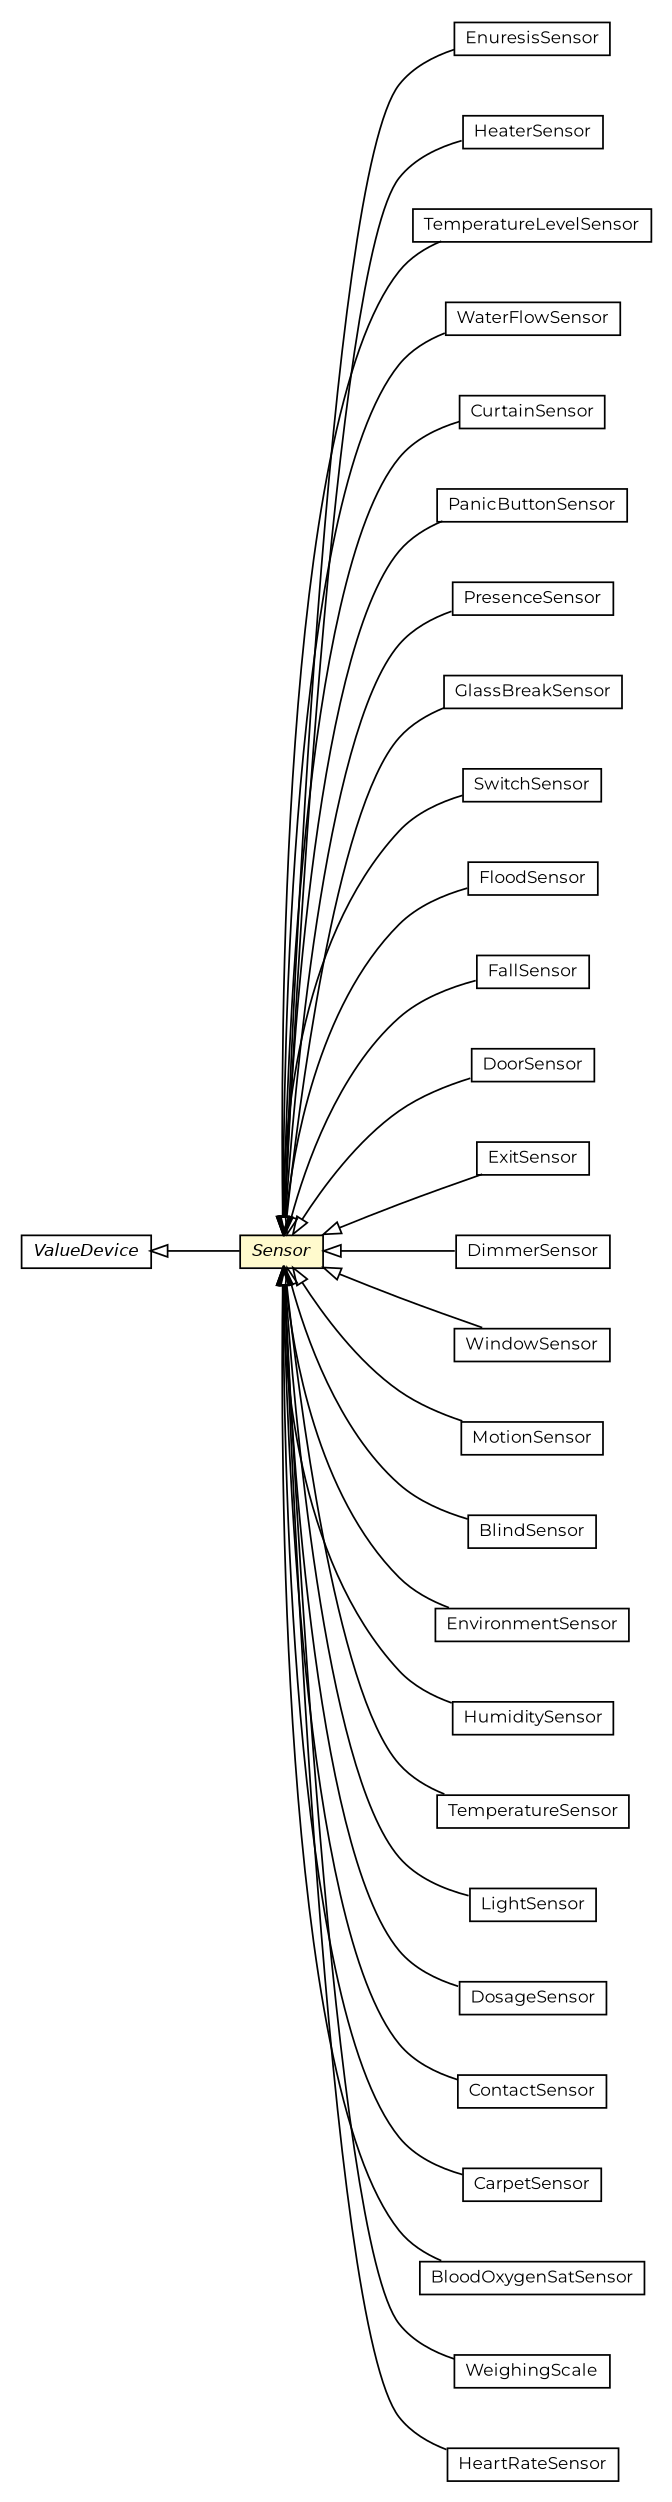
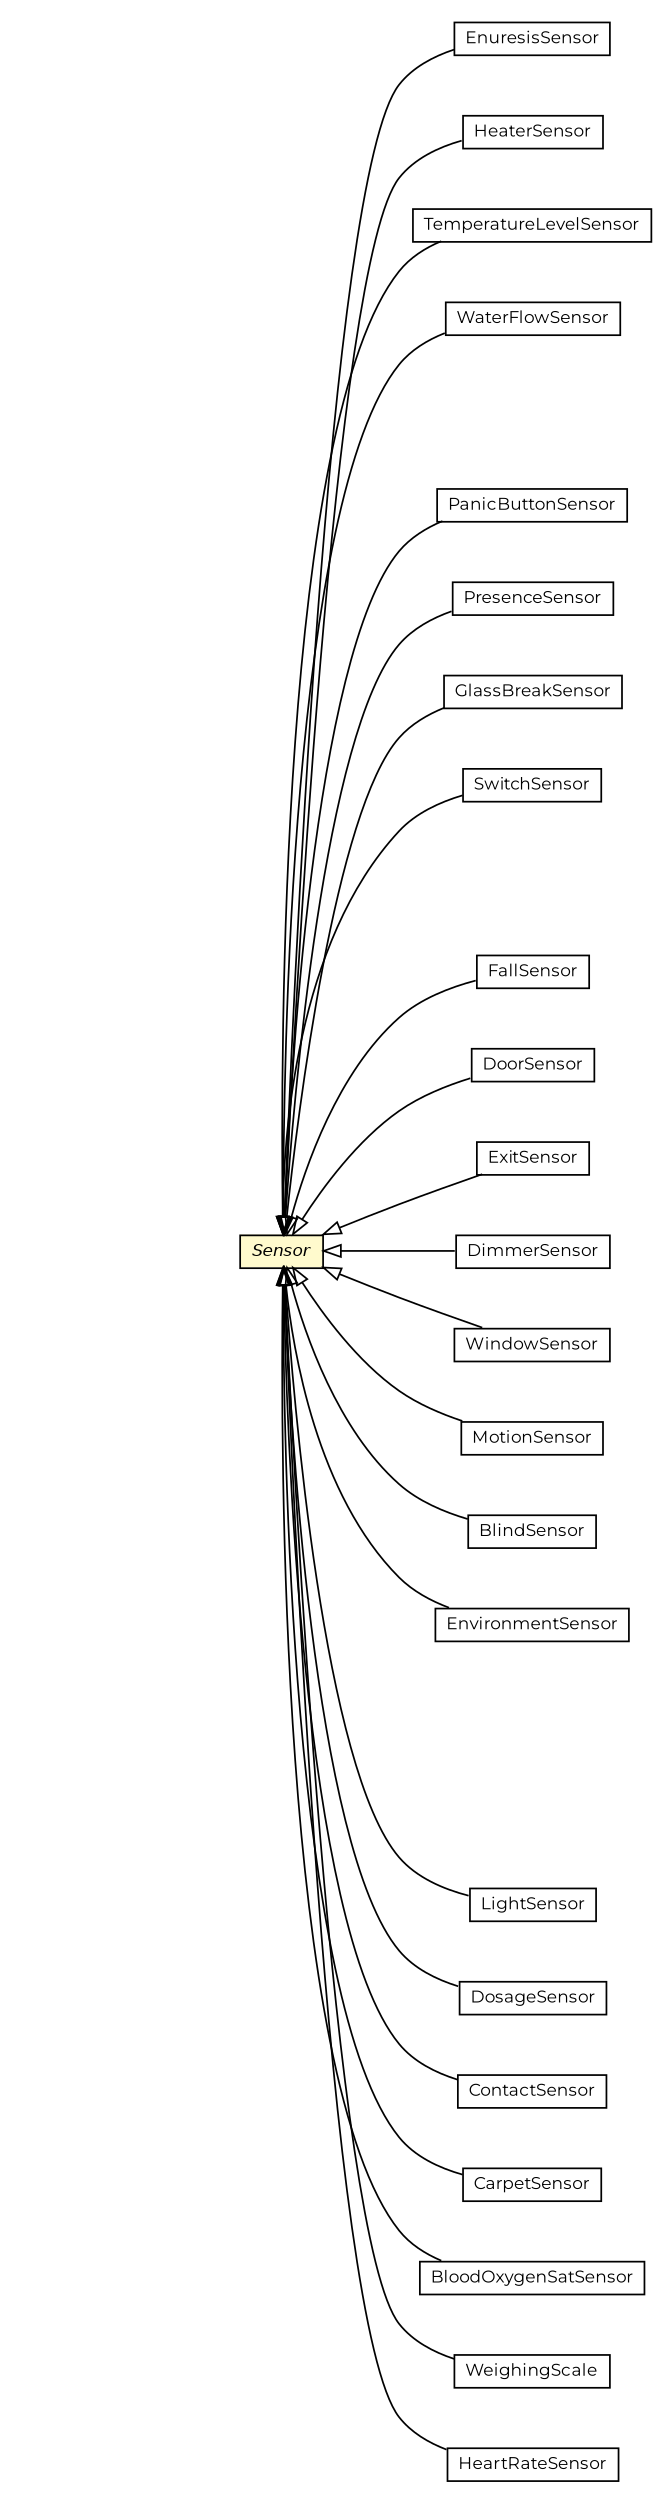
  digraph {
    fontname=Montserrat
    nodesep=0.25
    rankdir=LR
    ranksep=0.5
    node [fontcolor=black fontname=Montserrat fontsize=10.0 shape=plaintext]
    edge [arrowtail=empty dir=back fontname=Montserrat fontsize=10 headport=p labelfontname=Helvetica labelfontsize=10 tailport=p]
-   n1 [label=<<table title="org.universAAL.ontology.device.ValueDevice" border="0" cellborder="1" cellspacing="0" cellpadding="2" port="p" href="./ValueDevice.html"> 		<tr><td><table border="0" cellspacing="0" cellpadding="1"> <tr><td align="center" balign="center"><font face="Helvetica-Oblique"> ValueDevice </font></td></tr> 		</table></td></tr> 		</table>>]
    n2 [label=<<table title="org.universAAL.ontology.device.Sensor" border="0" cellborder="1" cellspacing="0" cellpadding="2" port="p" bgcolor="lemonChiffon" href="./Sensor.html"> 		<tr><td><table border="0" cellspacing="0" cellpadding="1"> <tr><td align="center" balign="center"><font face="Helvetica-Oblique"> Sensor </font></td></tr> 		</table></td></tr> 		</table>>]
    n3 [label=<<table title="org.universAAL.ontology.device.EnuresisSensor" border="0" cellborder="1" cellspacing="0" cellpadding="2" port="p" href="./EnuresisSensor.html"> 		<tr><td><table border="0" cellspacing="0" cellpadding="1"> <tr><td align="center" balign="center"> EnuresisSensor </td></tr> 		</table></td></tr> 		</table>>]
    n4 [label=<<table title="org.universAAL.ontology.device.HeaterSensor" border="0" cellborder="1" cellspacing="0" cellpadding="2" port="p" href="./HeaterSensor.html"> 		<tr><td><table border="0" cellspacing="0" cellpadding="1"> <tr><td align="center" balign="center"> HeaterSensor </td></tr> 		</table></td></tr> 		</table>>]
    n5 [label=<<table title="org.universAAL.ontology.device.TemperatureLevelSensor" border="0" cellborder="1" cellspacing="0" cellpadding="2" port="p" href="./TemperatureLevelSensor.html"> 		<tr><td><table border="0" cellspacing="0" cellpadding="1"> <tr><td align="center" balign="center"> TemperatureLevelSensor </td></tr> 		</table></td></tr> 		</table>>]
    n6 [label=<<table title="org.universAAL.ontology.device.WaterFlowSensor" border="0" cellborder="1" cellspacing="0" cellpadding="2" port="p" href="./WaterFlowSensor.html"> 		<tr><td><table border="0" cellspacing="0" cellpadding="1"> <tr><td align="center" balign="center"> WaterFlowSensor </td></tr> 		</table></td></tr> 		</table>>]
-   n7 [label=<<table title="org.universAAL.ontology.device.CurtainSensor" border="0" cellborder="1" cellspacing="0" cellpadding="2" port="p" href="./CurtainSensor.html"> 		<tr><td><table border="0" cellspacing="0" cellpadding="1"> <tr><td align="center" balign="center"> CurtainSensor </td></tr> 		</table></td></tr> 		</table>>]
    n8 [label=<<table title="org.universAAL.ontology.device.PanicButtonSensor" border="0" cellborder="1" cellspacing="0" cellpadding="2" port="p" href="./PanicButtonSensor.html"> 		<tr><td><table border="0" cellspacing="0" cellpadding="1"> <tr><td align="center" balign="center"> PanicButtonSensor </td></tr> 		</table></td></tr> 		</table>>]
    n9 [label=<<table title="org.universAAL.ontology.device.PresenceSensor" border="0" cellborder="1" cellspacing="0" cellpadding="2" port="p" href="./PresenceSensor.html"> 		<tr><td><table border="0" cellspacing="0" cellpadding="1"> <tr><td align="center" balign="center"> PresenceSensor </td></tr> 		</table></td></tr> 		</table>>]
    n10 [label=<<table title="org.universAAL.ontology.device.GlassBreakSensor" border="0" cellborder="1" cellspacing="0" cellpadding="2" port="p" href="./GlassBreakSensor.html"> 		<tr><td><table border="0" cellspacing="0" cellpadding="1"> <tr><td align="center" balign="center"> GlassBreakSensor </td></tr> 		</table></td></tr> 		</table>>]
    n11 [label=<<table title="org.universAAL.ontology.device.SwitchSensor" border="0" cellborder="1" cellspacing="0" cellpadding="2" port="p" href="./SwitchSensor.html"> 		<tr><td><table border="0" cellspacing="0" cellpadding="1"> <tr><td align="center" balign="center"> SwitchSensor </td></tr> 		</table></td></tr> 		</table>>]
-   n12 [label=<<table title="org.universAAL.ontology.device.FloodSensor" border="0" cellborder="1" cellspacing="0" cellpadding="2" port="p" href="./FloodSensor.html"> 		<tr><td><table border="0" cellspacing="0" cellpadding="1"> <tr><td align="center" balign="center"> FloodSensor </td></tr> 		</table></td></tr> 		</table>>]
    n13 [label=<<table title="org.universAAL.ontology.device.FallSensor" border="0" cellborder="1" cellspacing="0" cellpadding="2" port="p" href="./FallSensor.html"> 		<tr><td><table border="0" cellspacing="0" cellpadding="1"> <tr><td align="center" balign="center"> FallSensor </td></tr> 		</table></td></tr> 		</table>>]
    n14 [label=<<table title="org.universAAL.ontology.device.DoorSensor" border="0" cellborder="1" cellspacing="0" cellpadding="2" port="p" href="./DoorSensor.html"> 		<tr><td><table border="0" cellspacing="0" cellpadding="1"> <tr><td align="center" balign="center"> DoorSensor </td></tr> 		</table></td></tr> 		</table>>]
    n15 [label=<<table title="org.universAAL.ontology.device.ExitSensor" border="0" cellborder="1" cellspacing="0" cellpadding="2" port="p" href="./ExitSensor.html"> 		<tr><td><table border="0" cellspacing="0" cellpadding="1"> <tr><td align="center" balign="center"> ExitSensor </td></tr> 		</table></td></tr> 		</table>>]
    n16 [label=<<table title="org.universAAL.ontology.device.DimmerSensor" border="0" cellborder="1" cellspacing="0" cellpadding="2" port="p" href="./DimmerSensor.html"> 		<tr><td><table border="0" cellspacing="0" cellpadding="1"> <tr><td align="center" balign="center"> DimmerSensor </td></tr> 		</table></td></tr> 		</table>>]
    n17 [label=<<table title="org.universAAL.ontology.device.WindowSensor" border="0" cellborder="1" cellspacing="0" cellpadding="2" port="p" href="./WindowSensor.html"> 		<tr><td><table border="0" cellspacing="0" cellpadding="1"> <tr><td align="center" balign="center"> WindowSensor </td></tr> 		</table></td></tr> 		</table>>]
    n18 [label=<<table title="org.universAAL.ontology.device.MotionSensor" border="0" cellborder="1" cellspacing="0" cellpadding="2" port="p" href="./MotionSensor.html"> 		<tr><td><table border="0" cellspacing="0" cellpadding="1"> <tr><td align="center" balign="center"> MotionSensor </td></tr> 		</table></td></tr> 		</table>>]
    n19 [label=<<table title="org.universAAL.ontology.device.BlindSensor" border="0" cellborder="1" cellspacing="0" cellpadding="2" port="p" href="./BlindSensor.html"> 		<tr><td><table border="0" cellspacing="0" cellpadding="1"> <tr><td align="center" balign="center"> BlindSensor </td></tr> 		</table></td></tr> 		</table>>]
    n20 [label=<<table title="org.universAAL.ontology.device.EnvironmentSensor" border="0" cellborder="1" cellspacing="0" cellpadding="2" port="p" href="./EnvironmentSensor.html"> 		<tr><td><table border="0" cellspacing="0" cellpadding="1"> <tr><td align="center" balign="center"> EnvironmentSensor </td></tr> 		</table></td></tr> 		</table>>]
-   n21 [label=<<table title="org.universAAL.ontology.device.HumiditySensor" border="0" cellborder="1" cellspacing="0" cellpadding="2" port="p" href="./HumiditySensor.html"> 		<tr><td><table border="0" cellspacing="0" cellpadding="1"> <tr><td align="center" balign="center"> HumiditySensor </td></tr> 		</table></td></tr> 		</table>>]
-   n22 [label=<<table title="org.universAAL.ontology.device.TemperatureSensor" border="0" cellborder="1" cellspacing="0" cellpadding="2" port="p" href="./TemperatureSensor.html"> 		<tr><td><table border="0" cellspacing="0" cellpadding="1"> <tr><td align="center" balign="center"> TemperatureSensor </td></tr> 		</table></td></tr> 		</table>>]
    n23 [label=<<table title="org.universAAL.ontology.device.LightSensor" border="0" cellborder="1" cellspacing="0" cellpadding="2" port="p" href="./LightSensor.html"> 		<tr><td><table border="0" cellspacing="0" cellpadding="1"> <tr><td align="center" balign="center"> LightSensor </td></tr> 		</table></td></tr> 		</table>>]
    n24 [label=<<table title="org.universAAL.ontology.device.DosageSensor" border="0" cellborder="1" cellspacing="0" cellpadding="2" port="p" href="./DosageSensor.html"> 		<tr><td><table border="0" cellspacing="0" cellpadding="1"> <tr><td align="center" balign="center"> DosageSensor </td></tr> 		</table></td></tr> 		</table>>]
    n25 [label=<<table title="org.universAAL.ontology.device.ContactSensor" border="0" cellborder="1" cellspacing="0" cellpadding="2" port="p" href="./ContactSensor.html"> 		<tr><td><table border="0" cellspacing="0" cellpadding="1"> <tr><td align="center" balign="center"> ContactSensor </td></tr> 		</table></td></tr> 		</table>>]
    n26 [label=<<table title="org.universAAL.ontology.device.home.CarpetSensor" border="0" cellborder="1" cellspacing="0" cellpadding="2" port="p" href="./home/CarpetSensor.html"> 		<tr><td><table border="0" cellspacing="0" cellpadding="1"> <tr><td align="center" balign="center"> CarpetSensor </td></tr> 		</table></td></tr> 		</table>>]
    n27 [label=<<table title="org.universAAL.ontology.personalhealthdevice.BloodOxygenSatSensor" border="0" cellborder="1" cellspacing="0" cellpadding="2" port="p" href="../personalhealthdevice/BloodOxygenSatSensor.html"> 		<tr><td><table border="0" cellspacing="0" cellpadding="1"> <tr><td align="center" balign="center"> BloodOxygenSatSensor </td></tr> 		</table></td></tr> 		</table>>]
    n28 [label=<<table title="org.universAAL.ontology.personalhealthdevice.WeighingScale" border="0" cellborder="1" cellspacing="0" cellpadding="2" port="p" href="../personalhealthdevice/WeighingScale.html"> 		<tr><td><table border="0" cellspacing="0" cellpadding="1"> <tr><td align="center" balign="center"> WeighingScale </td></tr> 		</table></td></tr> 		</table>>]
    n29 [label=<<table title="org.universAAL.ontology.personalhealthdevice.HeartRateSensor" border="0" cellborder="1" cellspacing="0" cellpadding="2" port="p" href="../personalhealthdevice/HeartRateSensor.html"> 		<tr><td><table border="0" cellspacing="0" cellpadding="1"> <tr><td align="center" balign="center"> HeartRateSensor </td></tr> 		</table></td></tr> 		</table>>]
-   n1 -> n2
    n2 -> n3
    n2 -> n4
    n2 -> n5
    n2 -> n6
-   n2 -> n7
    n2 -> n8
    n2 -> n9
    n2 -> n10
    n2 -> n11
-   n2 -> n12
    n2 -> n13
    n2 -> n14
    n2 -> n15
    n2 -> n16
    n2 -> n17
    n2 -> n18
    n2 -> n19
    n2 -> n20
-   n2 -> n21
-   n2 -> n22
    n2 -> n23
    n2 -> n24
    n2 -> n25
    n2 -> n26
    n2 -> n27
    n2 -> n28
    n2 -> n29
  }
